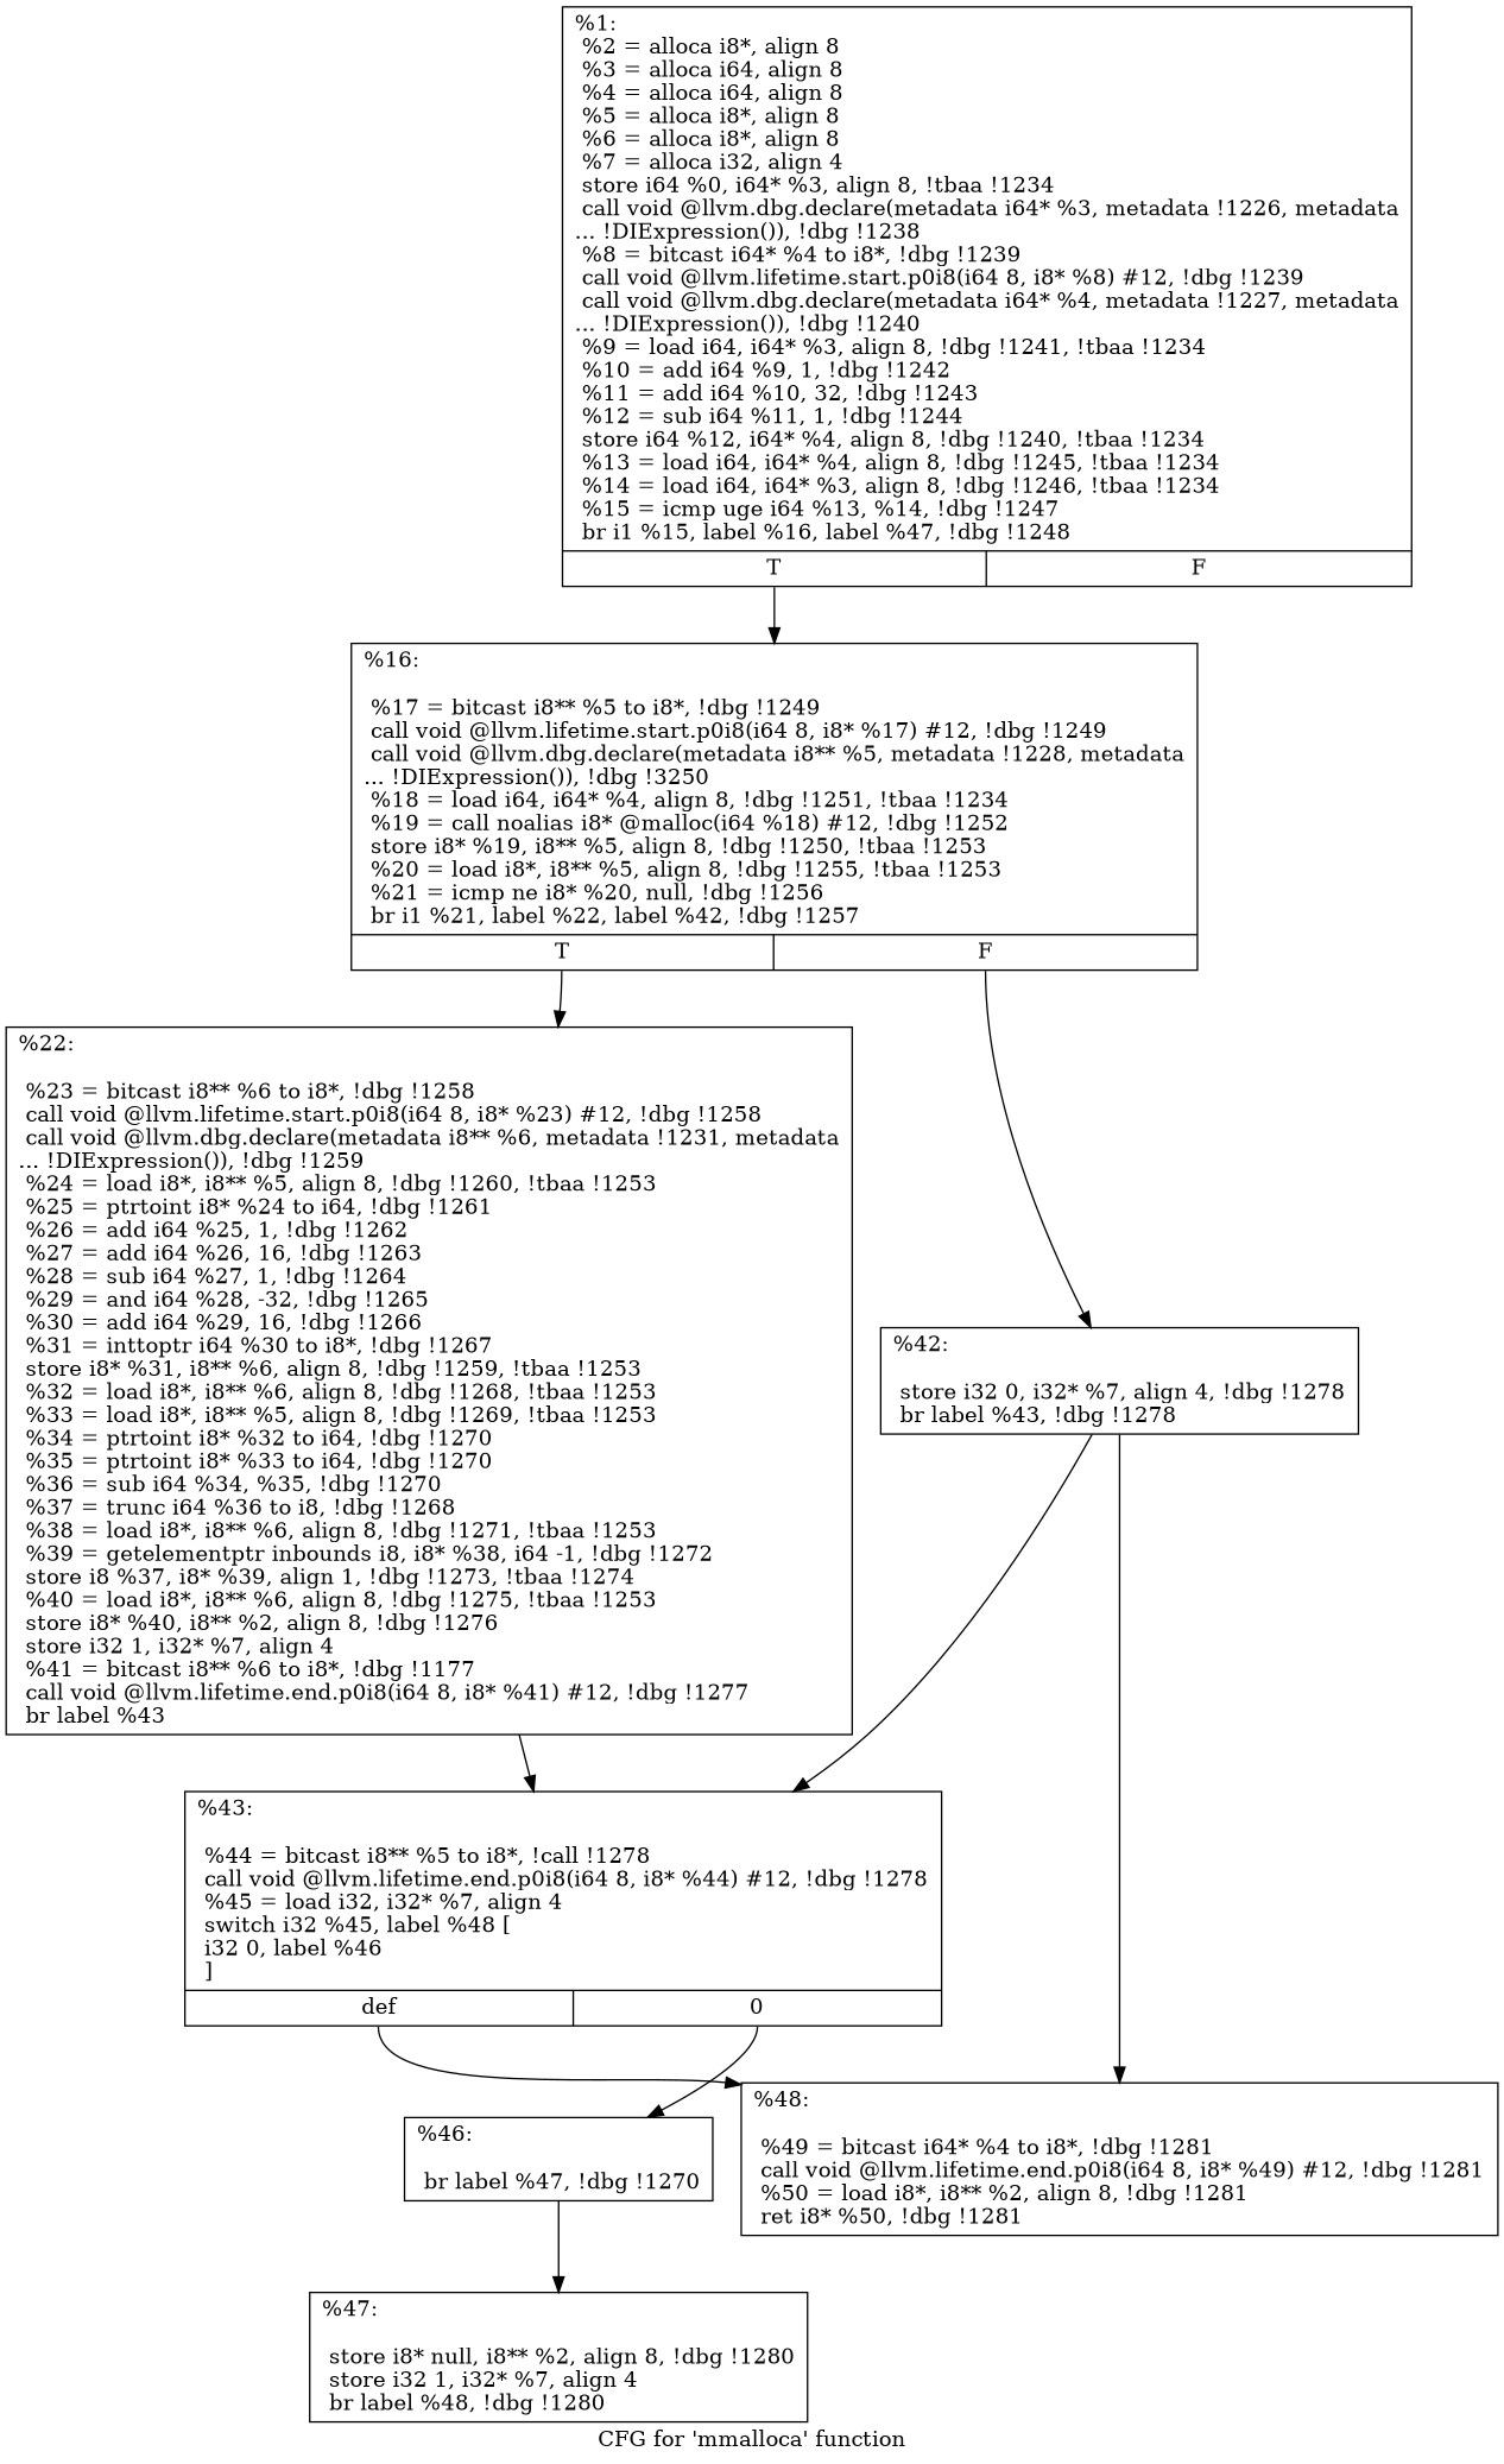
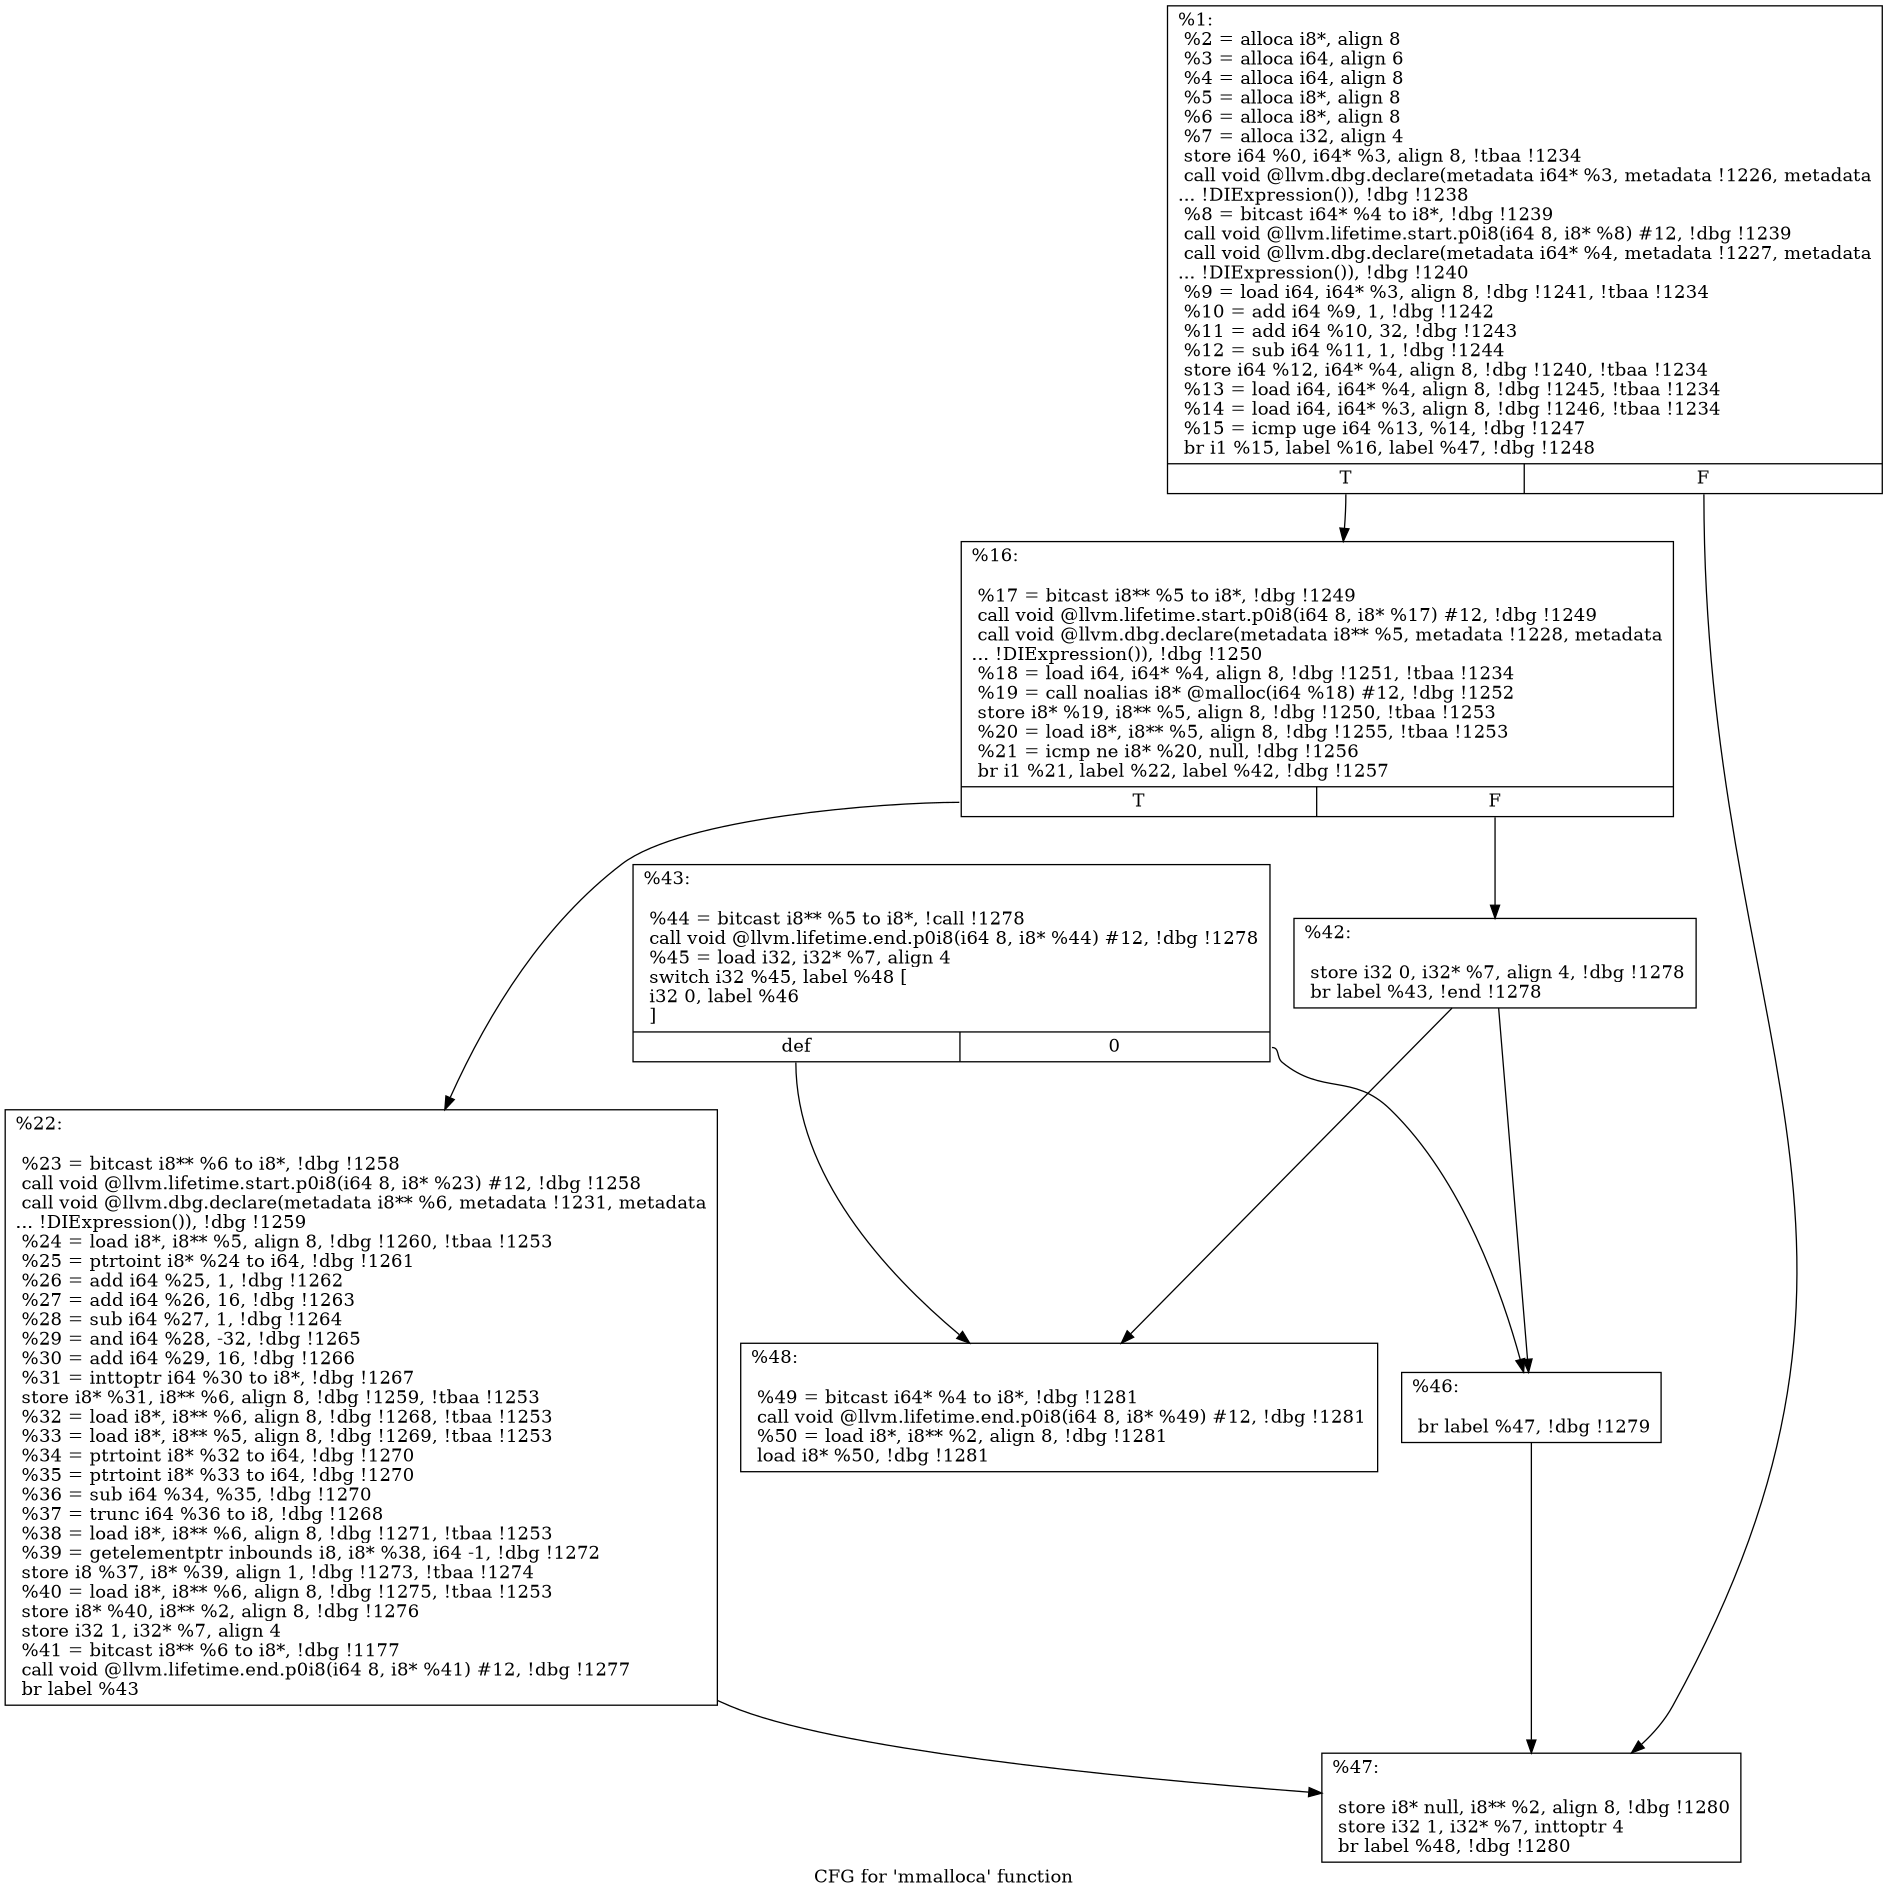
  digraph {
    label="CFG for 'mmalloca' function"
    node [shape=record]
-   n1 [label="{%1:\l  %2 = alloca i8*, align 8\l  %3 = alloca i64, align 8\l  %4 = alloca i64, align 8\l  %5 = alloca i8*, align 8\l  %6 = alloca i8*, align 8\l  %7 = alloca i32, align 4\l  store i64 %0, i64* %3, align 8, !tbaa !1234\l  call void @llvm.dbg.declare(metadata i64* %3, metadata !1226, metadata\l... !DIExpression()), !dbg !1238\l  %8 = bitcast i64* %4 to i8*, !dbg !1239\l  call void @llvm.lifetime.start.p0i8(i64 8, i8* %8) #12, !dbg !1239\l  call void @llvm.dbg.declare(metadata i64* %4, metadata !1227, metadata\l... !DIExpression()), !dbg !1240\l  %9 = load i64, i64* %3, align 8, !dbg !1241, !tbaa !1234\l  %10 = add i64 %9, 1, !dbg !1242\l  %11 = add i64 %10, 32, !dbg !1243\l  %12 = sub i64 %11, 1, !dbg !1244\l  store i64 %12, i64* %4, align 8, !dbg !1240, !tbaa !1234\l  %13 = load i64, i64* %4, align 8, !dbg !1245, !tbaa !1234\l  %14 = load i64, i64* %3, align 8, !dbg !1246, !tbaa !1234\l  %15 = icmp uge i64 %13, %14, !dbg !1247\l  br i1 %15, label %16, label %47, !dbg !1248\l|{<s0>T|<s1>F}}"]
-   n2 [label="{%16:\l\l  %17 = bitcast i8** %5 to i8*, !dbg !1249\l  call void @llvm.lifetime.start.p0i8(i64 8, i8* %17) #12, !dbg !1249\l  call void @llvm.dbg.declare(metadata i8** %5, metadata !1228, metadata\l... !DIExpression()), !dbg !3250\l  %18 = load i64, i64* %4, align 8, !dbg !1251, !tbaa !1234\l  %19 = call noalias i8* @malloc(i64 %18) #12, !dbg !1252\l  store i8* %19, i8** %5, align 8, !dbg !1250, !tbaa !1253\l  %20 = load i8*, i8** %5, align 8, !dbg !1255, !tbaa !1253\l  %21 = icmp ne i8* %20, null, !dbg !1256\l  br i1 %21, label %22, label %42, !dbg !1257\l|{<s0>T|<s1>F}}"]
-   n3 [label="{%47:\l\l  store i8* null, i8** %2, align 8, !dbg !1280\l  store i32 1, i32* %7, align 4\l  br label %48, !dbg !1280\l}"]
+   n1 [label="{%1:\l  %2 = alloca i8*, align 8\l  %3 = alloca i64, align 6\l  %4 = alloca i64, align 8\l  %5 = alloca i8*, align 8\l  %6 = alloca i8*, align 8\l  %7 = alloca i32, align 4\l  store i64 %0, i64* %3, align 8, !tbaa !1234\l  call void @llvm.dbg.declare(metadata i64* %3, metadata !1226, metadata\l... !DIExpression()), !dbg !1238\l  %8 = bitcast i64* %4 to i8*, !dbg !1239\l  call void @llvm.lifetime.start.p0i8(i64 8, i8* %8) #12, !dbg !1239\l  call void @llvm.dbg.declare(metadata i64* %4, metadata !1227, metadata\l... !DIExpression()), !dbg !1240\l  %9 = load i64, i64* %3, align 8, !dbg !1241, !tbaa !1234\l  %10 = add i64 %9, 1, !dbg !1242\l  %11 = add i64 %10, 32, !dbg !1243\l  %12 = sub i64 %11, 1, !dbg !1244\l  store i64 %12, i64* %4, align 8, !dbg !1240, !tbaa !1234\l  %13 = load i64, i64* %4, align 8, !dbg !1245, !tbaa !1234\l  %14 = load i64, i64* %3, align 8, !dbg !1246, !tbaa !1234\l  %15 = icmp uge i64 %13, %14, !dbg !1247\l  br i1 %15, label %16, label %47, !dbg !1248\l|{<s0>T|<s1>F}}"]
+   n2 [label="{%16:\l\l  %17 = bitcast i8** %5 to i8*, !dbg !1249\l  call void @llvm.lifetime.start.p0i8(i64 8, i8* %17) #12, !dbg !1249\l  call void @llvm.dbg.declare(metadata i8** %5, metadata !1228, metadata\l... !DIExpression()), !dbg !1250\l  %18 = load i64, i64* %4, align 8, !dbg !1251, !tbaa !1234\l  %19 = call noalias i8* @malloc(i64 %18) #12, !dbg !1252\l  store i8* %19, i8** %5, align 8, !dbg !1250, !tbaa !1253\l  %20 = load i8*, i8** %5, align 8, !dbg !1255, !tbaa !1253\l  %21 = icmp ne i8* %20, null, !dbg !1256\l  br i1 %21, label %22, label %42, !dbg !1257\l|{<s0>T|<s1>F}}"]
+   n3 [label="{%47:\l\l  store i8* null, i8** %2, align 8, !dbg !1280\l  store i32 1, i32* %7, inttoptr 4\l  br label %48, !dbg !1280\l}"]
    n4 [label="{%22:\l\l  %23 = bitcast i8** %6 to i8*, !dbg !1258\l  call void @llvm.lifetime.start.p0i8(i64 8, i8* %23) #12, !dbg !1258\l  call void @llvm.dbg.declare(metadata i8** %6, metadata !1231, metadata\l... !DIExpression()), !dbg !1259\l  %24 = load i8*, i8** %5, align 8, !dbg !1260, !tbaa !1253\l  %25 = ptrtoint i8* %24 to i64, !dbg !1261\l  %26 = add i64 %25, 1, !dbg !1262\l  %27 = add i64 %26, 16, !dbg !1263\l  %28 = sub i64 %27, 1, !dbg !1264\l  %29 = and i64 %28, -32, !dbg !1265\l  %30 = add i64 %29, 16, !dbg !1266\l  %31 = inttoptr i64 %30 to i8*, !dbg !1267\l  store i8* %31, i8** %6, align 8, !dbg !1259, !tbaa !1253\l  %32 = load i8*, i8** %6, align 8, !dbg !1268, !tbaa !1253\l  %33 = load i8*, i8** %5, align 8, !dbg !1269, !tbaa !1253\l  %34 = ptrtoint i8* %32 to i64, !dbg !1270\l  %35 = ptrtoint i8* %33 to i64, !dbg !1270\l  %36 = sub i64 %34, %35, !dbg !1270\l  %37 = trunc i64 %36 to i8, !dbg !1268\l  %38 = load i8*, i8** %6, align 8, !dbg !1271, !tbaa !1253\l  %39 = getelementptr inbounds i8, i8* %38, i64 -1, !dbg !1272\l  store i8 %37, i8* %39, align 1, !dbg !1273, !tbaa !1274\l  %40 = load i8*, i8** %6, align 8, !dbg !1275, !tbaa !1253\l  store i8* %40, i8** %2, align 8, !dbg !1276\l  store i32 1, i32* %7, align 4\l  %41 = bitcast i8** %6 to i8*, !dbg !1177\l  call void @llvm.lifetime.end.p0i8(i64 8, i8* %41) #12, !dbg !1277\l  br label %43\l}"]
-   n5 [label="{%42:\l\l  store i32 0, i32* %7, align 4, !dbg !1278\l  br label %43, !dbg !1278\l}"]
+   n5 [label="{%42:\l\l  store i32 0, i32* %7, align 4, !dbg !1278\l  br label %43, !end !1278\l}"]
    n6 [label="{%43:\l\l  %44 = bitcast i8** %5 to i8*, !call !1278\l  call void @llvm.lifetime.end.p0i8(i64 8, i8* %44) #12, !dbg !1278\l  %45 = load i32, i32* %7, align 4\l  switch i32 %45, label %48 [\l    i32 0, label %46\l  ]\l|{<s0>def|<s1>0}}"]
-   n7 [label="{%48:\l\l  %49 = bitcast i64* %4 to i8*, !dbg !1281\l  call void @llvm.lifetime.end.p0i8(i64 8, i8* %49) #12, !dbg !1281\l  %50 = load i8*, i8** %2, align 8, !dbg !1281\l  ret i8* %50, !dbg !1281\l}"]
-   n8 [label="{%46:\l\l  br label %47, !dbg !1270\l}"]
+   n7 [label="{%48:\l\l  %49 = bitcast i64* %4 to i8*, !dbg !1281\l  call void @llvm.lifetime.end.p0i8(i64 8, i8* %49) #12, !dbg !1281\l  %50 = load i8*, i8** %2, align 8, !dbg !1281\l  load i8* %50, !dbg !1281\l}"]
+   n8 [label="{%46:\l\l  br label %47, !dbg !1279\l}"]
    n1 -> n2 [tailport=s0]
+   n1 -> n3 [tailport=s1]
    n2 -> n4 [tailport=s0]
    n2 -> n5 [tailport=s1]
-   n4 -> n6
-   n5 -> n6
+   n4 -> n3
+   n5 -> n8
    n5 -> n7
    n6 -> n7 [tailport=s0]
    n6 -> n8 [tailport=s1]
    n8 -> n3
  }
